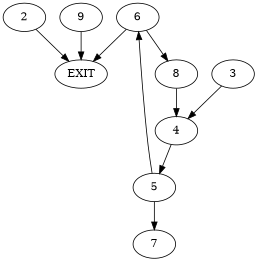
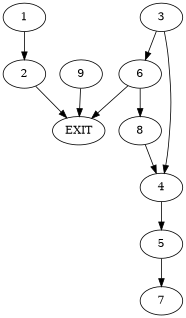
  digraph {
+   1
    2
    n3 [label=EXIT]
    3
    4
    5
    6
    7
    9
    8
+   1 -> 2
    2 -> n3
    3 -> 4
    4 -> 5
-   5 -> 6
+   3 -> 6
    5 -> 7
    6 -> n3
    6 -> 8
    9 -> n3
    8 -> 4
  }
